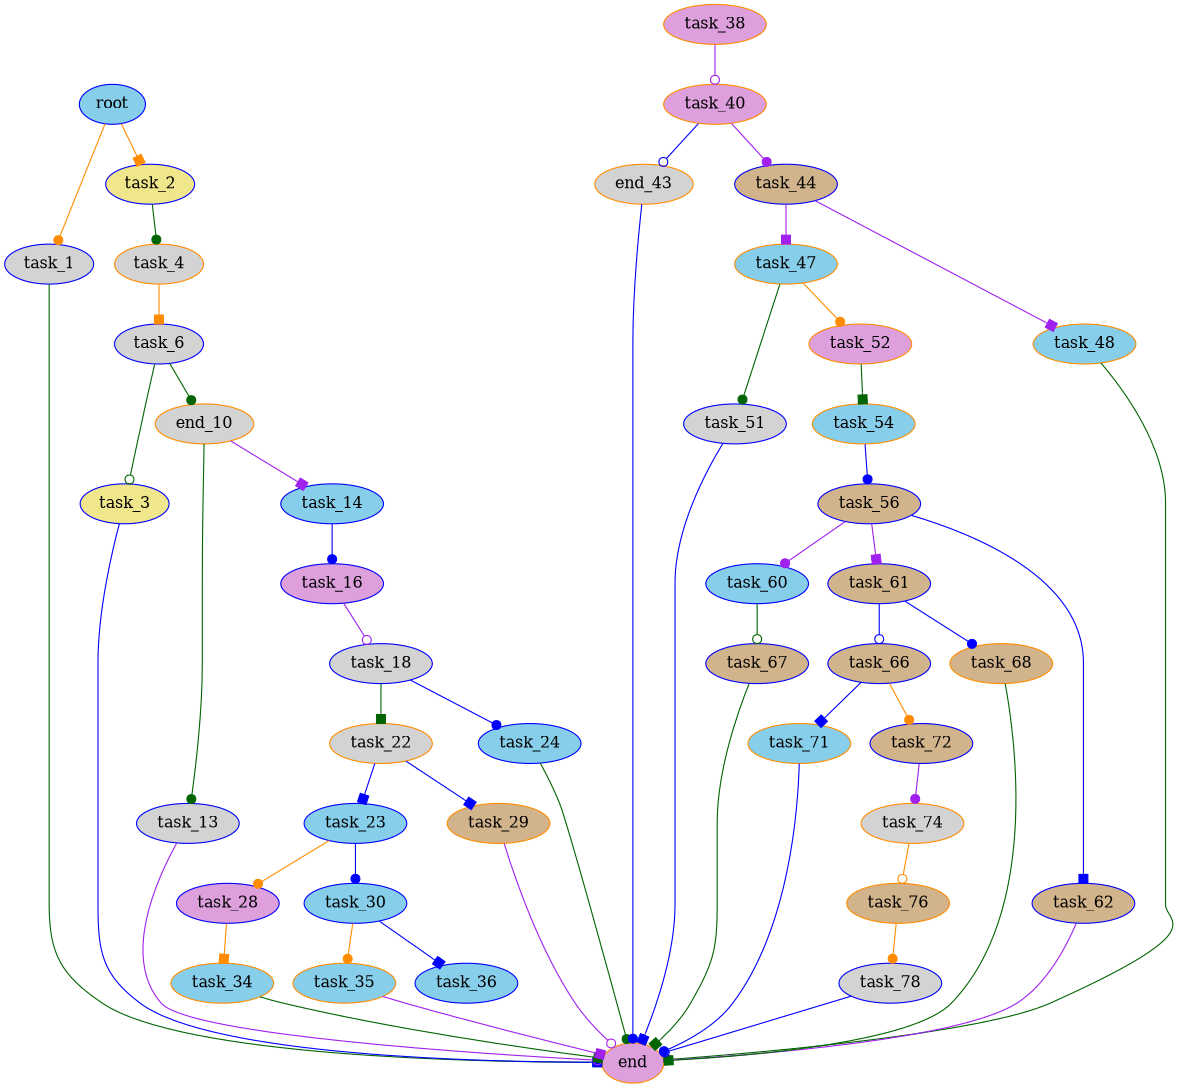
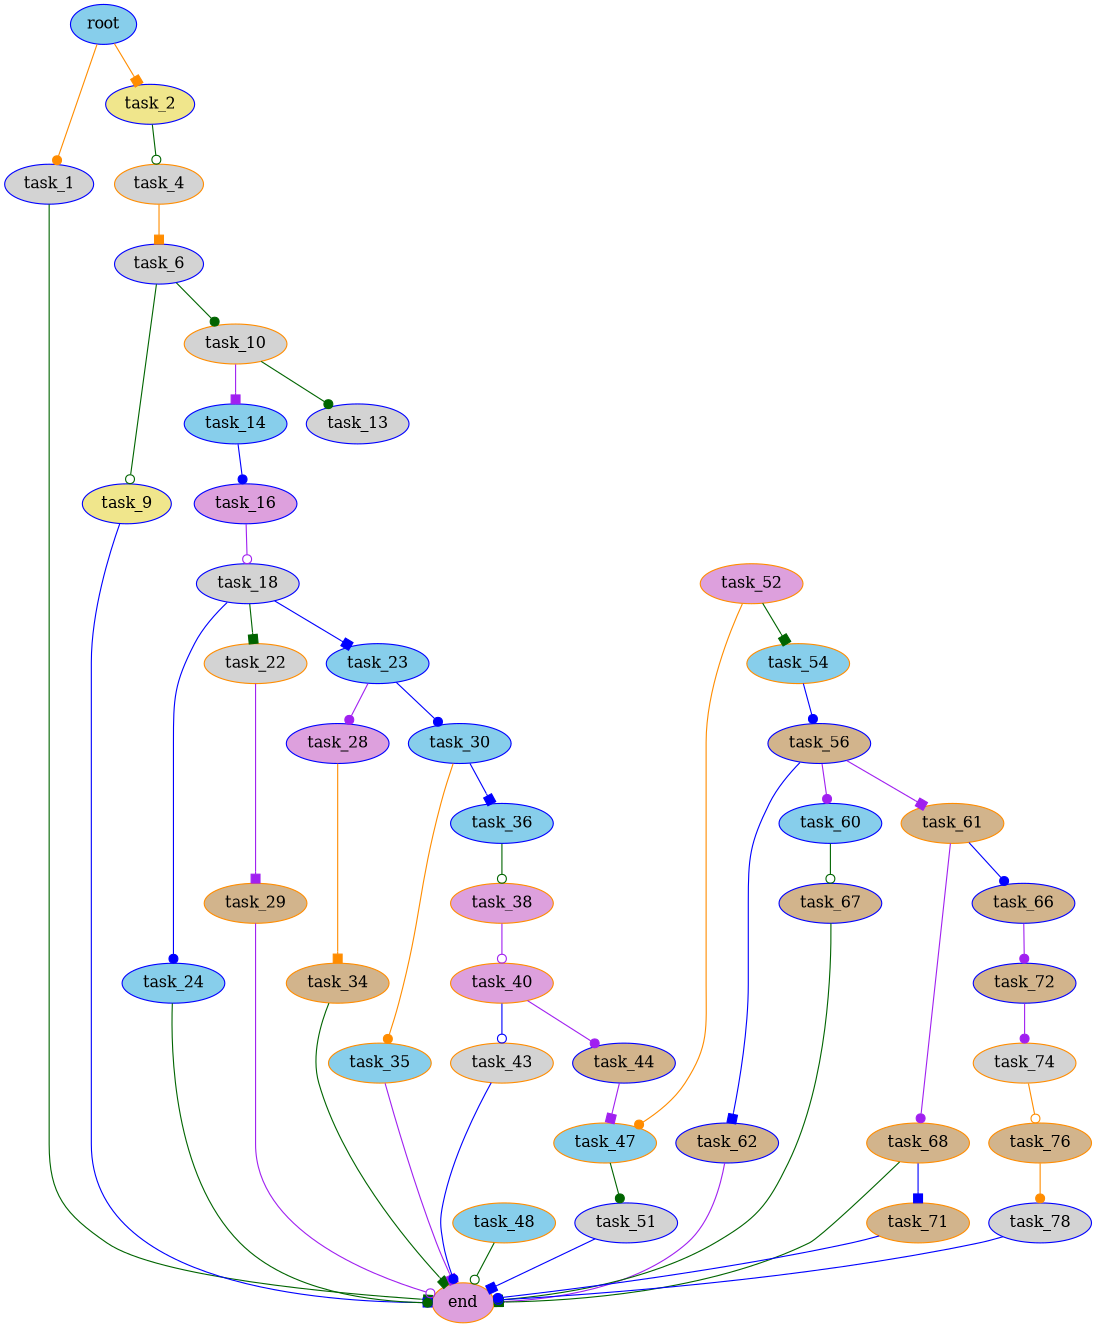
  digraph {
    node [color=blue fillcolor=tan style=filled]
    edge [arrowhead=dot color=blue]
    root [fillcolor=skyblue]
    task_1 [fillcolor=lightgrey]
    task_2 [fillcolor=khaki]
    end [color=darkorange fillcolor=plum]
    task_4 [color=darkorange fillcolor=lightgrey]
    task_6 [fillcolor=lightgrey]
-   task_9 [fillcolor=khaki label=task_3]
-   task_10 [color=darkorange fillcolor=lightgrey label=end_10]
+   task_9 [fillcolor=khaki]
+   task_10 [color=darkorange fillcolor=lightgrey]
    task_13 [fillcolor=lightgrey]
    task_14 [fillcolor=skyblue]
    task_16 [fillcolor=plum]
    task_18 [fillcolor=lightgrey]
    task_22 [color=darkorange fillcolor=lightgrey]
    task_23 [fillcolor=skyblue]
    task_24 [fillcolor=skyblue]
    task_29 [color=darkorange]
    task_28 [fillcolor=plum]
    task_30 [fillcolor=skyblue]
-   task_34 [color=darkorange fillcolor=skyblue]
+   task_34 [color=darkorange]
    task_35 [color=darkorange fillcolor=skyblue]
    task_36 [fillcolor=skyblue]
    task_38 [color=darkorange fillcolor=plum]
    task_40 [color=darkorange fillcolor=plum]
-   task_43 [color=darkorange fillcolor=lightgrey label=end_43]
+   task_43 [color=darkorange fillcolor=lightgrey]
    task_44
    task_47 [color=darkorange fillcolor=skyblue]
    task_48 [color=darkorange fillcolor=skyblue]
    task_51 [fillcolor=lightgrey]
    task_52 [color=darkorange fillcolor=plum]
    task_54 [color=darkorange fillcolor=skyblue]
    task_56
    task_60 [fillcolor=skyblue]
-   task_61
+   task_61 [color=darkorange]
    task_62
    task_67
    task_66
    task_68 [color=darkorange]
-   task_71 [color=darkorange fillcolor=skyblue]
+   task_71 [color=darkorange]
    task_72
    task_74 [color=darkorange fillcolor=lightgrey]
    task_76 [color=darkorange]
    task_78 [fillcolor=lightgrey]
    root -> task_1 [color=darkorange]
    root -> task_2 [arrowhead=box color=darkorange]
    task_1 -> end [arrowhead=box color=darkgreen]
-   task_2 -> task_4 [color=darkgreen]
+   task_2 -> task_4 [arrowhead=odot color=darkgreen]
    task_4 -> task_6 [arrowhead=box color=darkorange]
    task_6 -> task_9 [arrowhead=odot color=darkgreen]
    task_6 -> task_10 [color=darkgreen]
    task_9 -> end [arrowhead=box]
    task_10 -> task_13 [color=darkgreen]
    task_10 -> task_14 [arrowhead=box color=purple]
-   task_13 -> end [arrowhead=odot color=purple]
    task_14 -> task_16
    task_16 -> task_18 [arrowhead=odot color=purple]
    task_18 -> task_22 [arrowhead=box color=darkgreen]
-   task_22 -> task_23 [arrowhead=box]
+   task_18 -> task_23 [arrowhead=box]
    task_18 -> task_24
-   task_22 -> task_29 [arrowhead=box]
-   task_23 -> task_28 [color=darkorange]
+   task_22 -> task_29 [arrowhead=box color=purple]
+   task_23 -> task_28 [color=purple]
    task_23 -> task_30
    task_24 -> end [color=darkgreen]
    task_29 -> end [arrowhead=odot color=purple]
    task_28 -> task_34 [arrowhead=box color=darkorange]
    task_30 -> task_35 [color=darkorange]
    task_30 -> task_36 [arrowhead=box]
    task_34 -> end [arrowhead=box color=darkgreen]
    task_35 -> end [arrowhead=box color=purple]
+   task_36 -> task_38 [arrowhead=odot color=darkgreen]
    task_38 -> task_40 [arrowhead=odot color=purple]
    task_40 -> task_43 [arrowhead=odot]
    task_40 -> task_44 [color=purple]
    task_43 -> end
    task_44 -> task_47 [arrowhead=box color=purple]
-   task_44 -> task_48 [arrowhead=box color=purple]
    task_47 -> task_51 [color=darkgreen]
-   task_47 -> task_52 [color=darkorange]
+   task_52 -> task_47 [color=darkorange]
    task_48 -> end [arrowhead=odot color=darkgreen]
    task_51 -> end [arrowhead=box]
    task_52 -> task_54 [arrowhead=box color=darkgreen]
    task_54 -> task_56
    task_56 -> task_60 [color=purple]
    task_56 -> task_61 [arrowhead=box color=purple]
    task_56 -> task_62 [arrowhead=box]
    task_60 -> task_67 [arrowhead=odot color=darkgreen]
-   task_61 -> task_66 [arrowhead=odot]
-   task_61 -> task_68
+   task_61 -> task_66
+   task_61 -> task_68 [color=purple]
    task_62 -> end [arrowhead=odot color=purple]
    task_67 -> end [arrowhead=box color=darkgreen]
-   task_66 -> task_71 [arrowhead=box]
-   task_66 -> task_72 [color=darkorange]
+   task_68 -> task_71 [arrowhead=box]
+   task_66 -> task_72 [color=purple]
    task_68 -> end [arrowhead=box color=darkgreen]
    task_71 -> end
    task_72 -> task_74 [color=purple]
    task_74 -> task_76 [arrowhead=odot color=darkorange]
    task_76 -> task_78 [color=darkorange]
    task_78 -> end [arrowhead=odot]
  }
